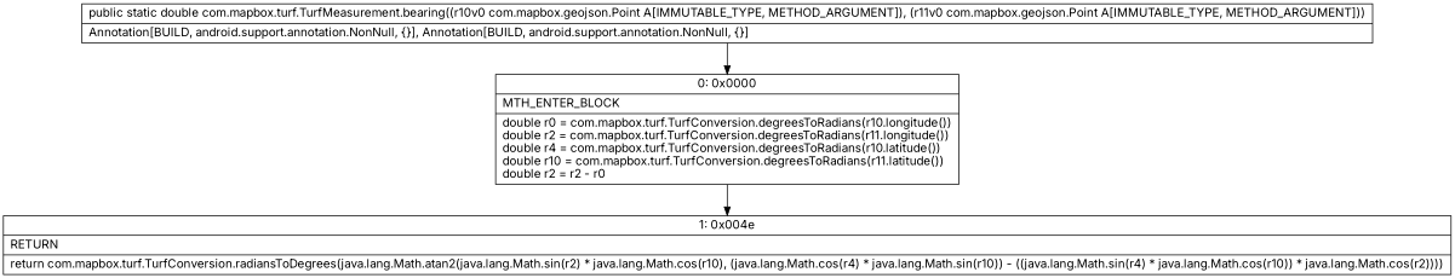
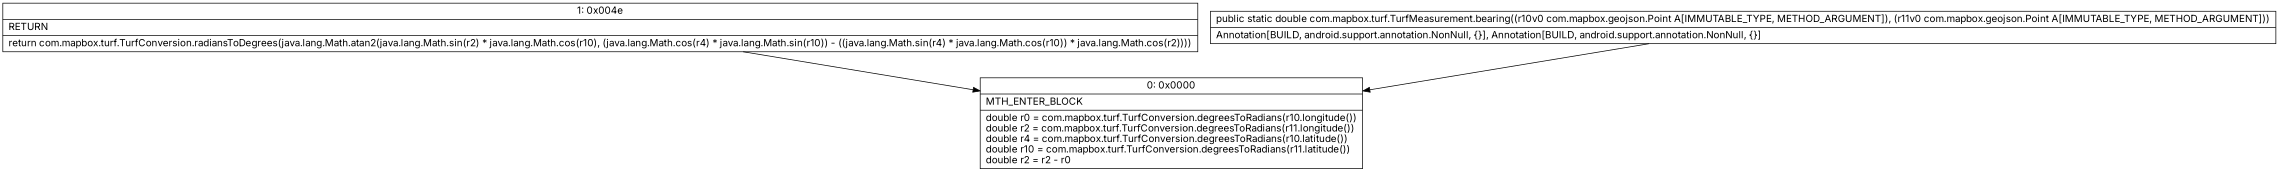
  digraph {
    fontname=Inter
    node [shape=record fontname=Inter]
    edge [fontname=Inter]
    n1 [label="{0\:\ 0x0000|MTH_ENTER_BLOCK\l|double r0 = com.mapbox.turf.TurfConversion.degreesToRadians(r10.longitude())\ldouble r2 = com.mapbox.turf.TurfConversion.degreesToRadians(r11.longitude())\ldouble r4 = com.mapbox.turf.TurfConversion.degreesToRadians(r10.latitude())\ldouble r10 = com.mapbox.turf.TurfConversion.degreesToRadians(r11.latitude())\ldouble r2 = r2 \- r0\l}"]
    n2 [label="{1\:\ 0x004e|RETURN\l|return com.mapbox.turf.TurfConversion.radiansToDegrees(java.lang.Math.atan2(java.lang.Math.sin(r2) * java.lang.Math.cos(r10), (java.lang.Math.cos(r4) * java.lang.Math.sin(r10)) \- ((java.lang.Math.sin(r4) * java.lang.Math.cos(r10)) * java.lang.Math.cos(r2))))\l}"]
    n3 [label="{public static double com.mapbox.turf.TurfMeasurement.bearing((r10v0 com.mapbox.geojson.Point A[IMMUTABLE_TYPE, METHOD_ARGUMENT]), (r11v0 com.mapbox.geojson.Point A[IMMUTABLE_TYPE, METHOD_ARGUMENT]))  | Annotation[BUILD, android.support.annotation.NonNull, \{\}], Annotation[BUILD, android.support.annotation.NonNull, \{\}]\l}"]
-   n1 -> n2
+   n2 -> n1
    n3 -> n1
  }
